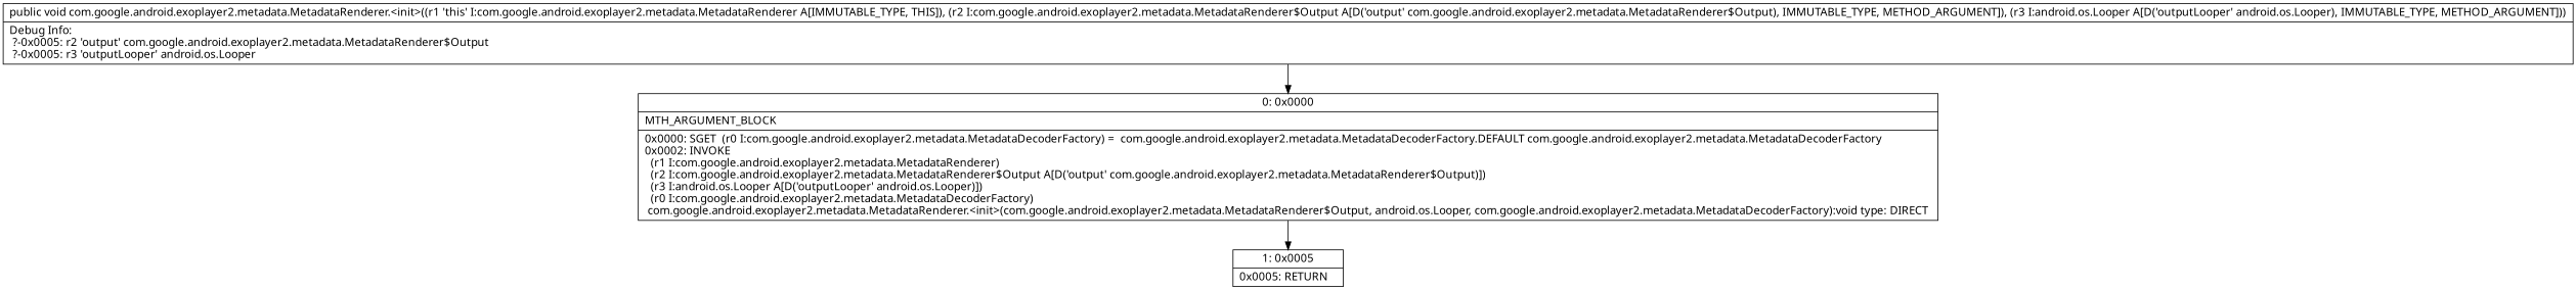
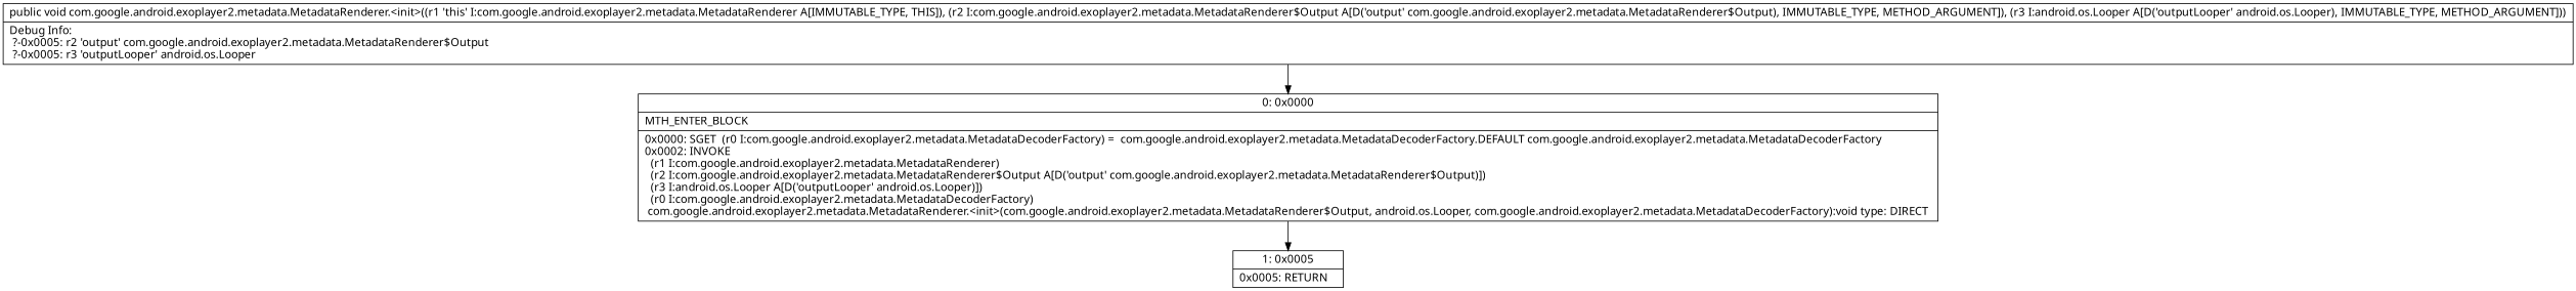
  digraph {
    fontname="Noto Sans"
    node [shape=record fontname="Noto Sans"]
    edge [fontname="Noto Sans"]
-   n1 [label="{0\:\ 0x0000|MTH_ARGUMENT_BLOCK\l|0x0000: SGET  (r0 I:com.google.android.exoplayer2.metadata.MetadataDecoderFactory) =  com.google.android.exoplayer2.metadata.MetadataDecoderFactory.DEFAULT com.google.android.exoplayer2.metadata.MetadataDecoderFactory \l0x0002: INVOKE  \l  (r1 I:com.google.android.exoplayer2.metadata.MetadataRenderer)\l  (r2 I:com.google.android.exoplayer2.metadata.MetadataRenderer$Output A[D('output' com.google.android.exoplayer2.metadata.MetadataRenderer$Output)])\l  (r3 I:android.os.Looper A[D('outputLooper' android.os.Looper)])\l  (r0 I:com.google.android.exoplayer2.metadata.MetadataDecoderFactory)\l com.google.android.exoplayer2.metadata.MetadataRenderer.\<init\>(com.google.android.exoplayer2.metadata.MetadataRenderer$Output, android.os.Looper, com.google.android.exoplayer2.metadata.MetadataDecoderFactory):void type: DIRECT \l}"]
+   n1 [label="{0\:\ 0x0000|MTH_ENTER_BLOCK\l|0x0000: SGET  (r0 I:com.google.android.exoplayer2.metadata.MetadataDecoderFactory) =  com.google.android.exoplayer2.metadata.MetadataDecoderFactory.DEFAULT com.google.android.exoplayer2.metadata.MetadataDecoderFactory \l0x0002: INVOKE  \l  (r1 I:com.google.android.exoplayer2.metadata.MetadataRenderer)\l  (r2 I:com.google.android.exoplayer2.metadata.MetadataRenderer$Output A[D('output' com.google.android.exoplayer2.metadata.MetadataRenderer$Output)])\l  (r3 I:android.os.Looper A[D('outputLooper' android.os.Looper)])\l  (r0 I:com.google.android.exoplayer2.metadata.MetadataDecoderFactory)\l com.google.android.exoplayer2.metadata.MetadataRenderer.\<init\>(com.google.android.exoplayer2.metadata.MetadataRenderer$Output, android.os.Looper, com.google.android.exoplayer2.metadata.MetadataDecoderFactory):void type: DIRECT \l}"]
    n2 [label="{1\:\ 0x0005|0x0005: RETURN   \l}"]
    n3 [label="{public void com.google.android.exoplayer2.metadata.MetadataRenderer.\<init\>((r1 'this' I:com.google.android.exoplayer2.metadata.MetadataRenderer A[IMMUTABLE_TYPE, THIS]), (r2 I:com.google.android.exoplayer2.metadata.MetadataRenderer$Output A[D('output' com.google.android.exoplayer2.metadata.MetadataRenderer$Output), IMMUTABLE_TYPE, METHOD_ARGUMENT]), (r3 I:android.os.Looper A[D('outputLooper' android.os.Looper), IMMUTABLE_TYPE, METHOD_ARGUMENT]))  | Debug Info:\l  ?\-0x0005: r2 'output' com.google.android.exoplayer2.metadata.MetadataRenderer$Output\l  ?\-0x0005: r3 'outputLooper' android.os.Looper\l}"]
    n1 -> n2
    n3 -> n1
  }
